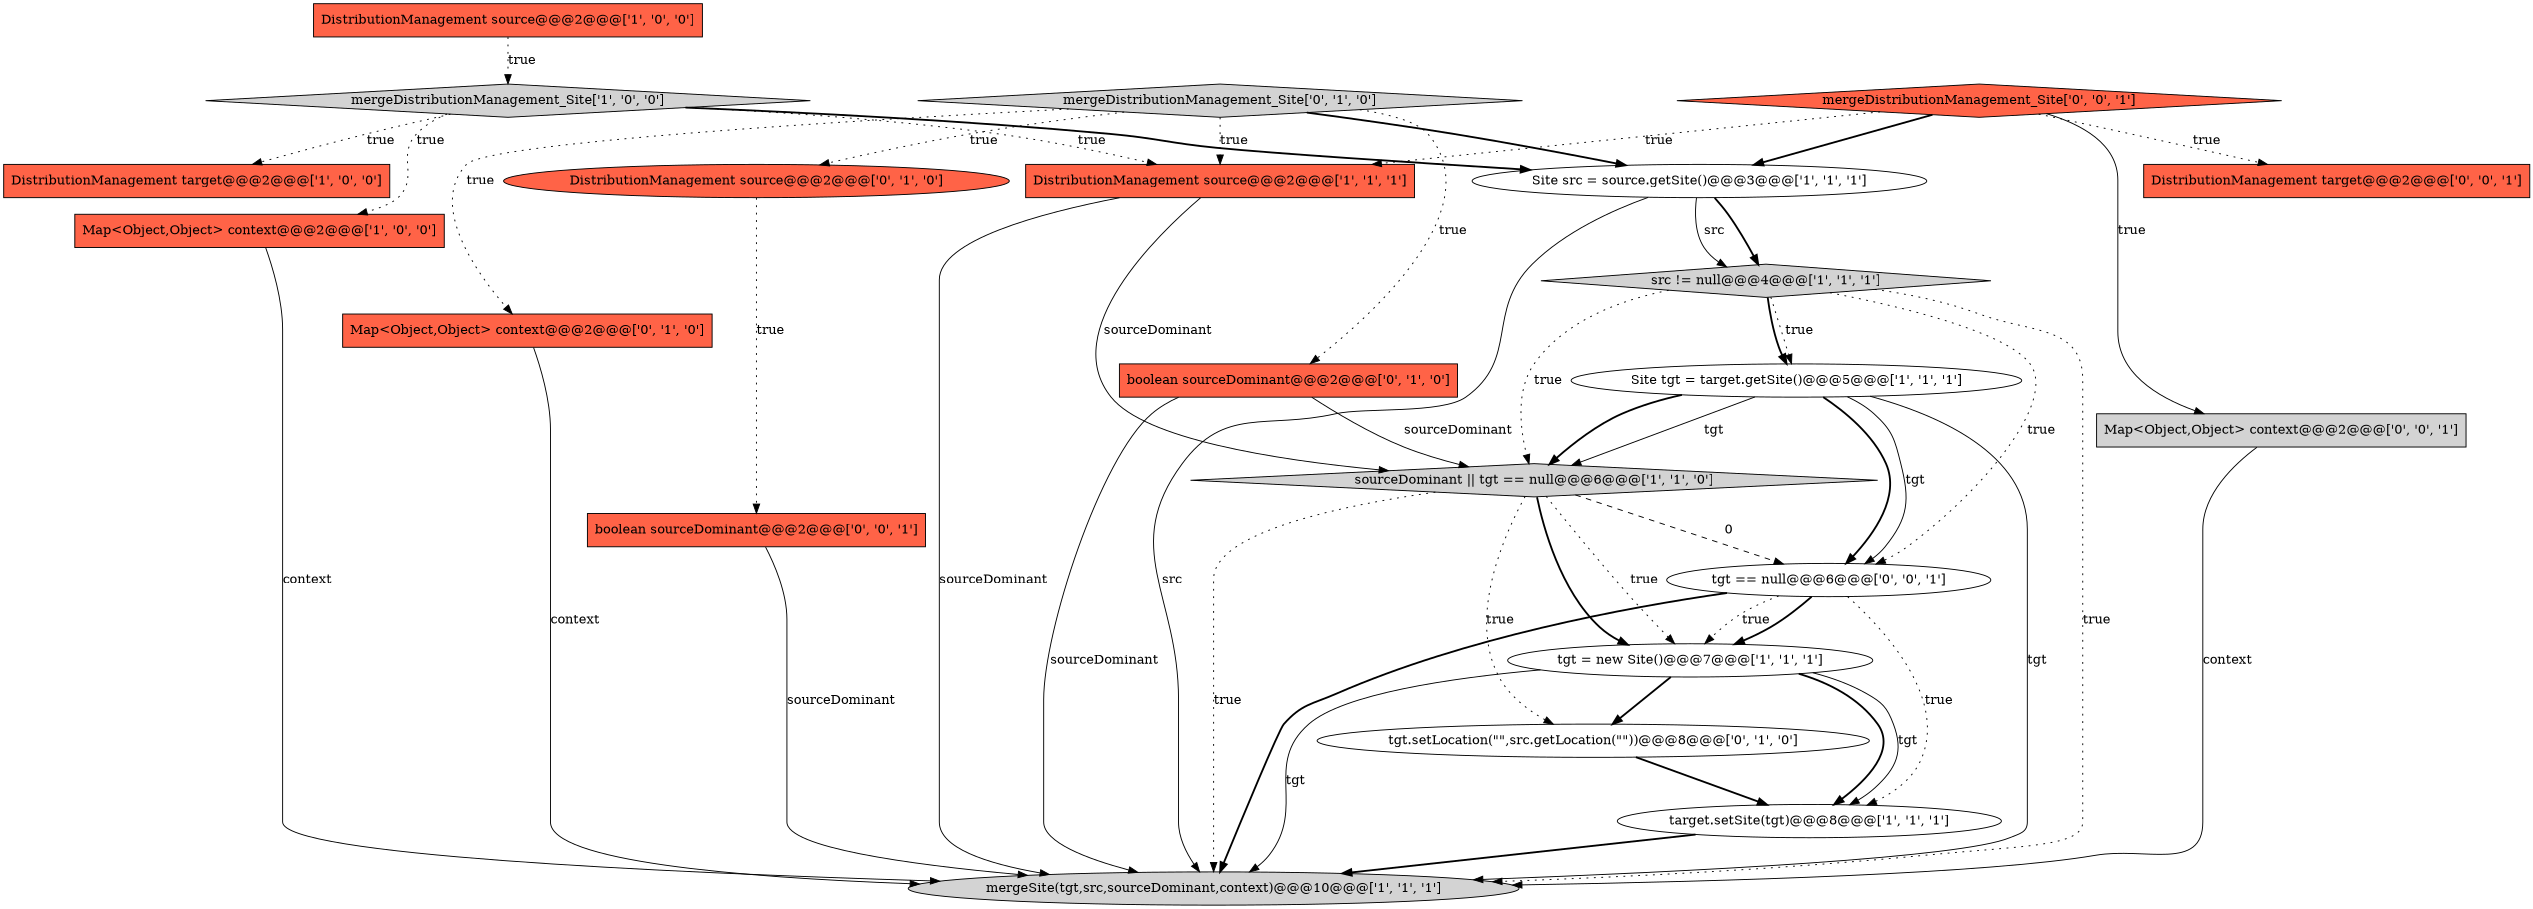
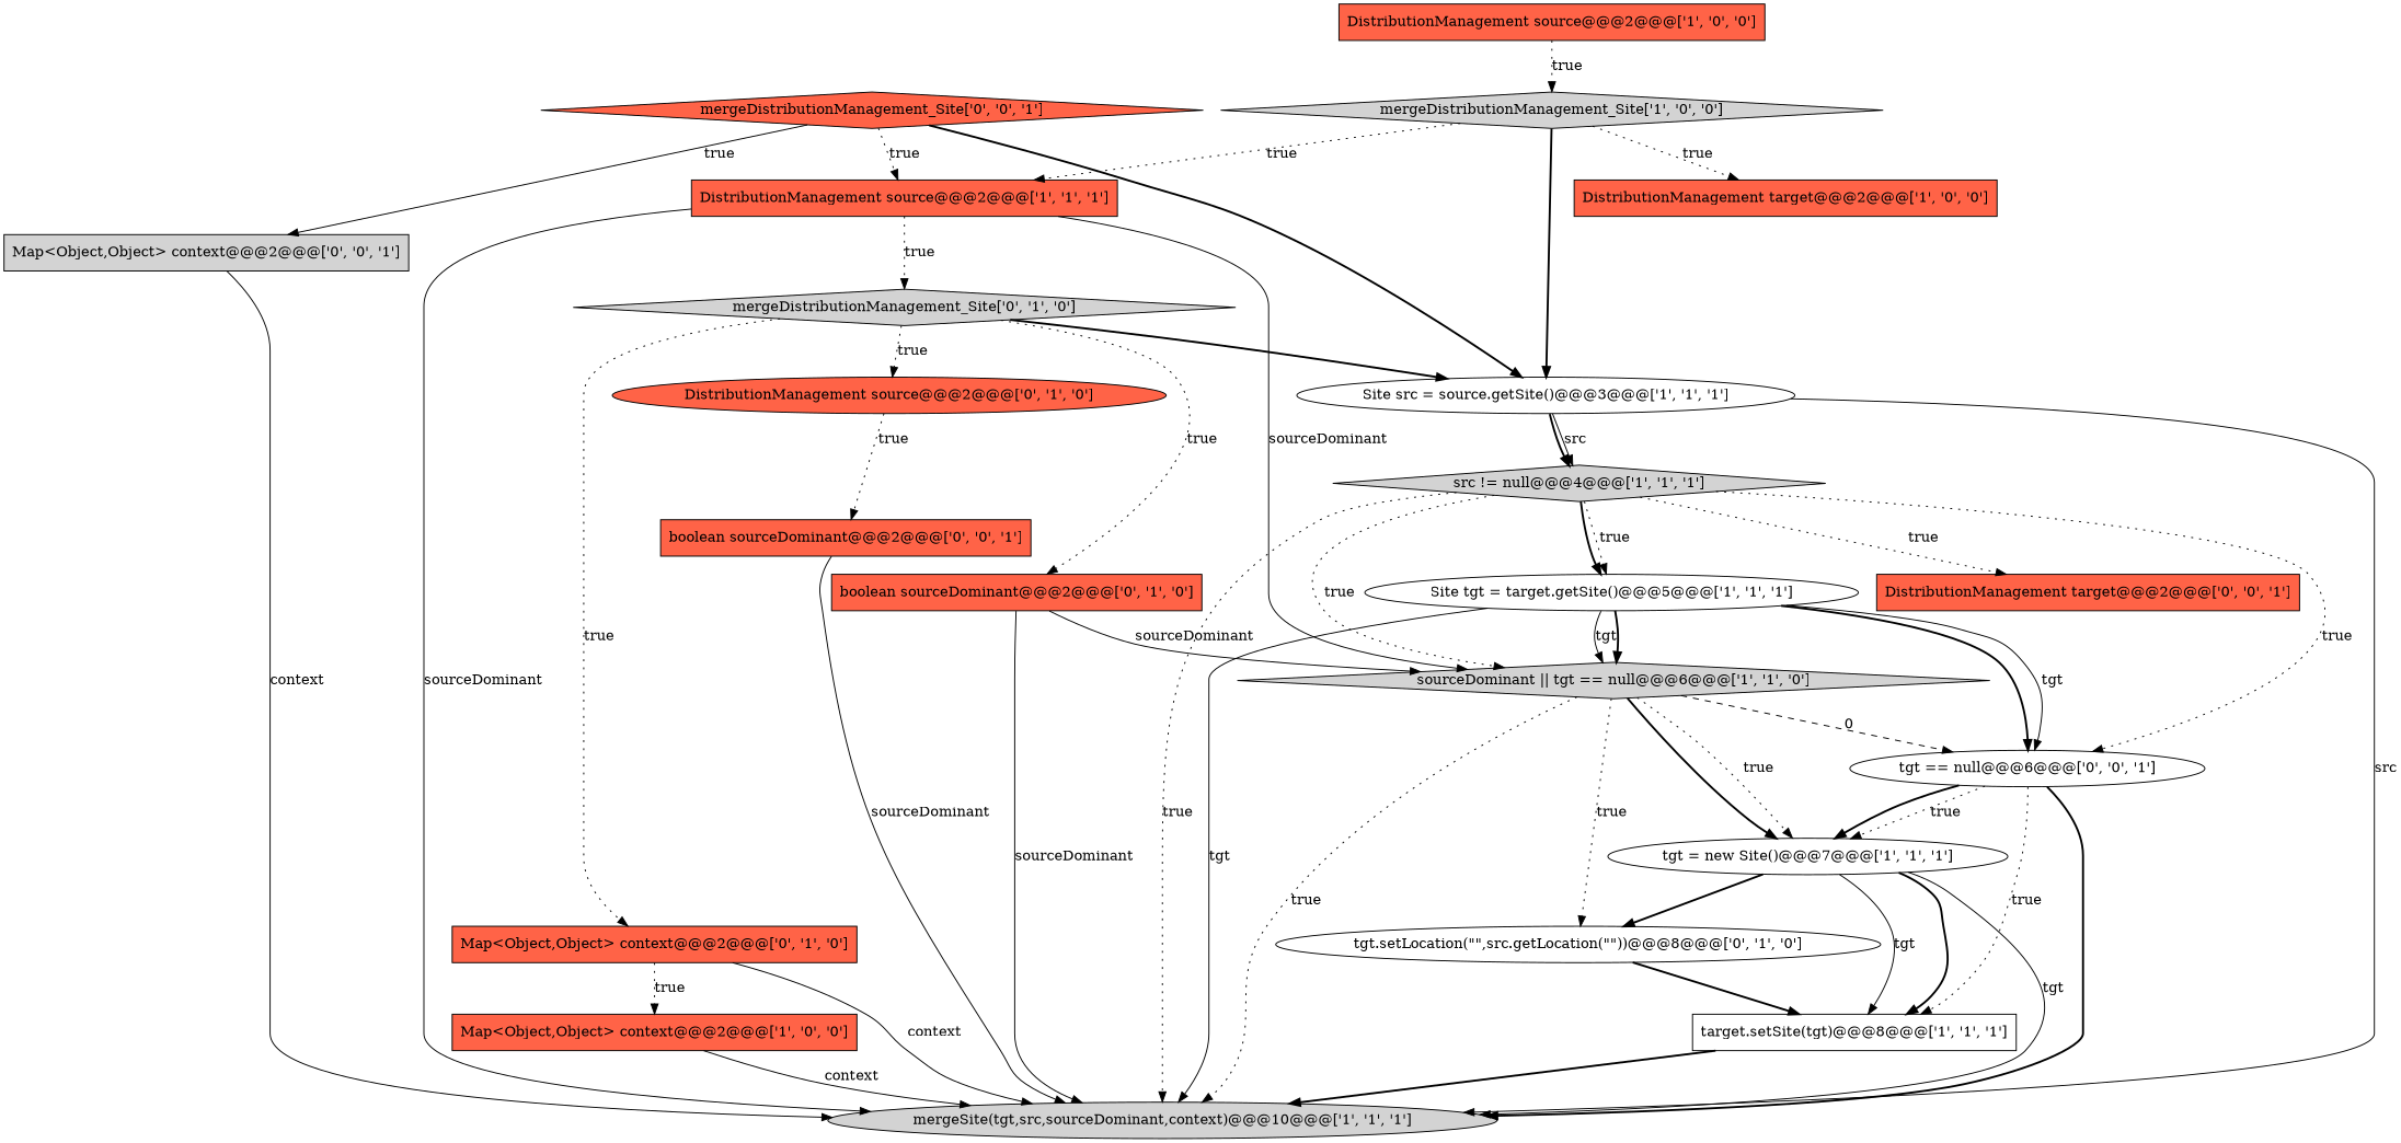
  digraph {
    node [fillcolor=tomato shape=box style=filled]
    edge [style=dotted]
-   n1 [fillcolor=white label="target.setSite(tgt)@@@8@@@['1', '1', '1']" shape=ellipse]
+   n1 [fillcolor=white label="target.setSite(tgt)@@@8@@@['1', '1', '1']"]
    n2 [fillcolor=lightgray label="mergeSite(tgt,src,sourceDominant,context)@@@10@@@['1', '1', '1']" shape=ellipse]
    n3 [fillcolor=lightgray label="sourceDominant || tgt == null@@@6@@@['1', '1', '0']" shape=diamond]
    n4 [fillcolor=white label="tgt == null@@@6@@@['0', '0', '1']" shape=ellipse]
    n5 [fillcolor=white label="tgt.setLocation(\"\",src.getLocation(\"\"))@@@8@@@['0', '1', '0']" shape=ellipse]
    n6 [fillcolor=white label="tgt = new Site()@@@7@@@['1', '1', '1']" shape=ellipse]
    n7 [label="DistributionManagement target@@@2@@@['0', '0', '1']"]
    n8 [fillcolor=white label="Site src = source.getSite()@@@3@@@['1', '1', '1']" shape=ellipse]
    n9 [fillcolor=lightgray label="src != null@@@4@@@['1', '1', '1']" shape=diamond]
    n10 [fillcolor=white label="Site tgt = target.getSite()@@@5@@@['1', '1', '1']" shape=ellipse]
    n11 [fillcolor=lightgray label="mergeDistributionManagement_Site['1', '0', '0']" shape=diamond]
    n12 [label="DistributionManagement target@@@2@@@['1', '0', '0']"]
    n13 [label="Map<Object,Object> context@@@2@@@['1', '0', '0']"]
    n14 [label="DistributionManagement source@@@2@@@['1', '1', '1']"]
    n15 [label="DistributionManagement source@@@2@@@['1', '0', '0']"]
    n16 [label="boolean sourceDominant@@@2@@@['0', '1', '0']"]
    n17 [fillcolor=lightgray label="Map<Object,Object> context@@@2@@@['0', '0', '1']"]
    n18 [fillcolor=lightgray label="mergeDistributionManagement_Site['0', '1', '0']" shape=diamond]
    n19 [label="DistributionManagement source@@@2@@@['0', '1', '0']" shape=ellipse]
    n20 [label="Map<Object,Object> context@@@2@@@['0', '1', '0']"]
    n21 [label="boolean sourceDominant@@@2@@@['0', '0', '1']"]
    n22 [label="mergeDistributionManagement_Site['0', '0', '1']" shape=diamond]
    n1 -> n2 [style=bold]
    n3 -> n2 [label=true]
    n3 -> n4 [label=0 style=dashed]
    n3 -> n5 [label=true]
    n3 -> n6 [style=bold]
    n3 -> n6 [label=true]
    n4 -> n1 [label=true]
    n4 -> n2 [style=bold]
    n4 -> n6 [label=true]
    n4 -> n6 [style=bold]
    n5 -> n1 [style=bold]
    n6 -> n1 [style=bold]
    n6 -> n1 [label=tgt style=solid]
    n6 -> n2 [label=tgt style=solid]
    n6 -> n5 [style=bold]
    n8 -> n2 [label=src style=solid]
    n8 -> n9 [style=bold]
    n8 -> n9 [label=src style=solid]
    n9 -> n2 [label=true]
    n9 -> n3 [label=true]
    n9 -> n4 [label=true]
    n9 -> n10 [label=true]
    n9 -> n10 [style=bold]
    n10 -> n2 [label=tgt style=solid]
    n10 -> n3 [label=tgt style=solid]
    n10 -> n3 [style=bold]
    n10 -> n4 [style=bold]
    n10 -> n4 [label=tgt style=solid]
    n11 -> n8 [style=bold]
    n11 -> n12 [label=true]
-   n11 -> n13 [label=true]
+   n20 -> n13 [label=true]
    n11 -> n14 [label=true]
    n13 -> n2 [label=context style=solid]
    n14 -> n2 [label=sourceDominant style=solid]
    n14 -> n3 [label=sourceDominant style=solid]
    n15 -> n11 [label=true]
    n16 -> n2 [label=sourceDominant style=solid]
    n16 -> n3 [label=sourceDominant style=solid]
    n17 -> n2 [label=context style=solid]
    n18 -> n8 [style=bold]
-   n18 -> n14 [label=true]
+   n14 -> n18 [label=true]
    n18 -> n16 [label=true]
    n18 -> n19 [label=true]
    n18 -> n20 [label=true]
    n19 -> n21 [label=true]
    n20 -> n2 [label=context style=solid]
    n21 -> n2 [label=sourceDominant style=solid]
-   n22 -> n7 [label=true]
+   n9 -> n7 [label=true]
    n22 -> n8 [style=bold]
    n22 -> n14 [label=true]
    n22 -> n17 [label=true style=solid]
  }
